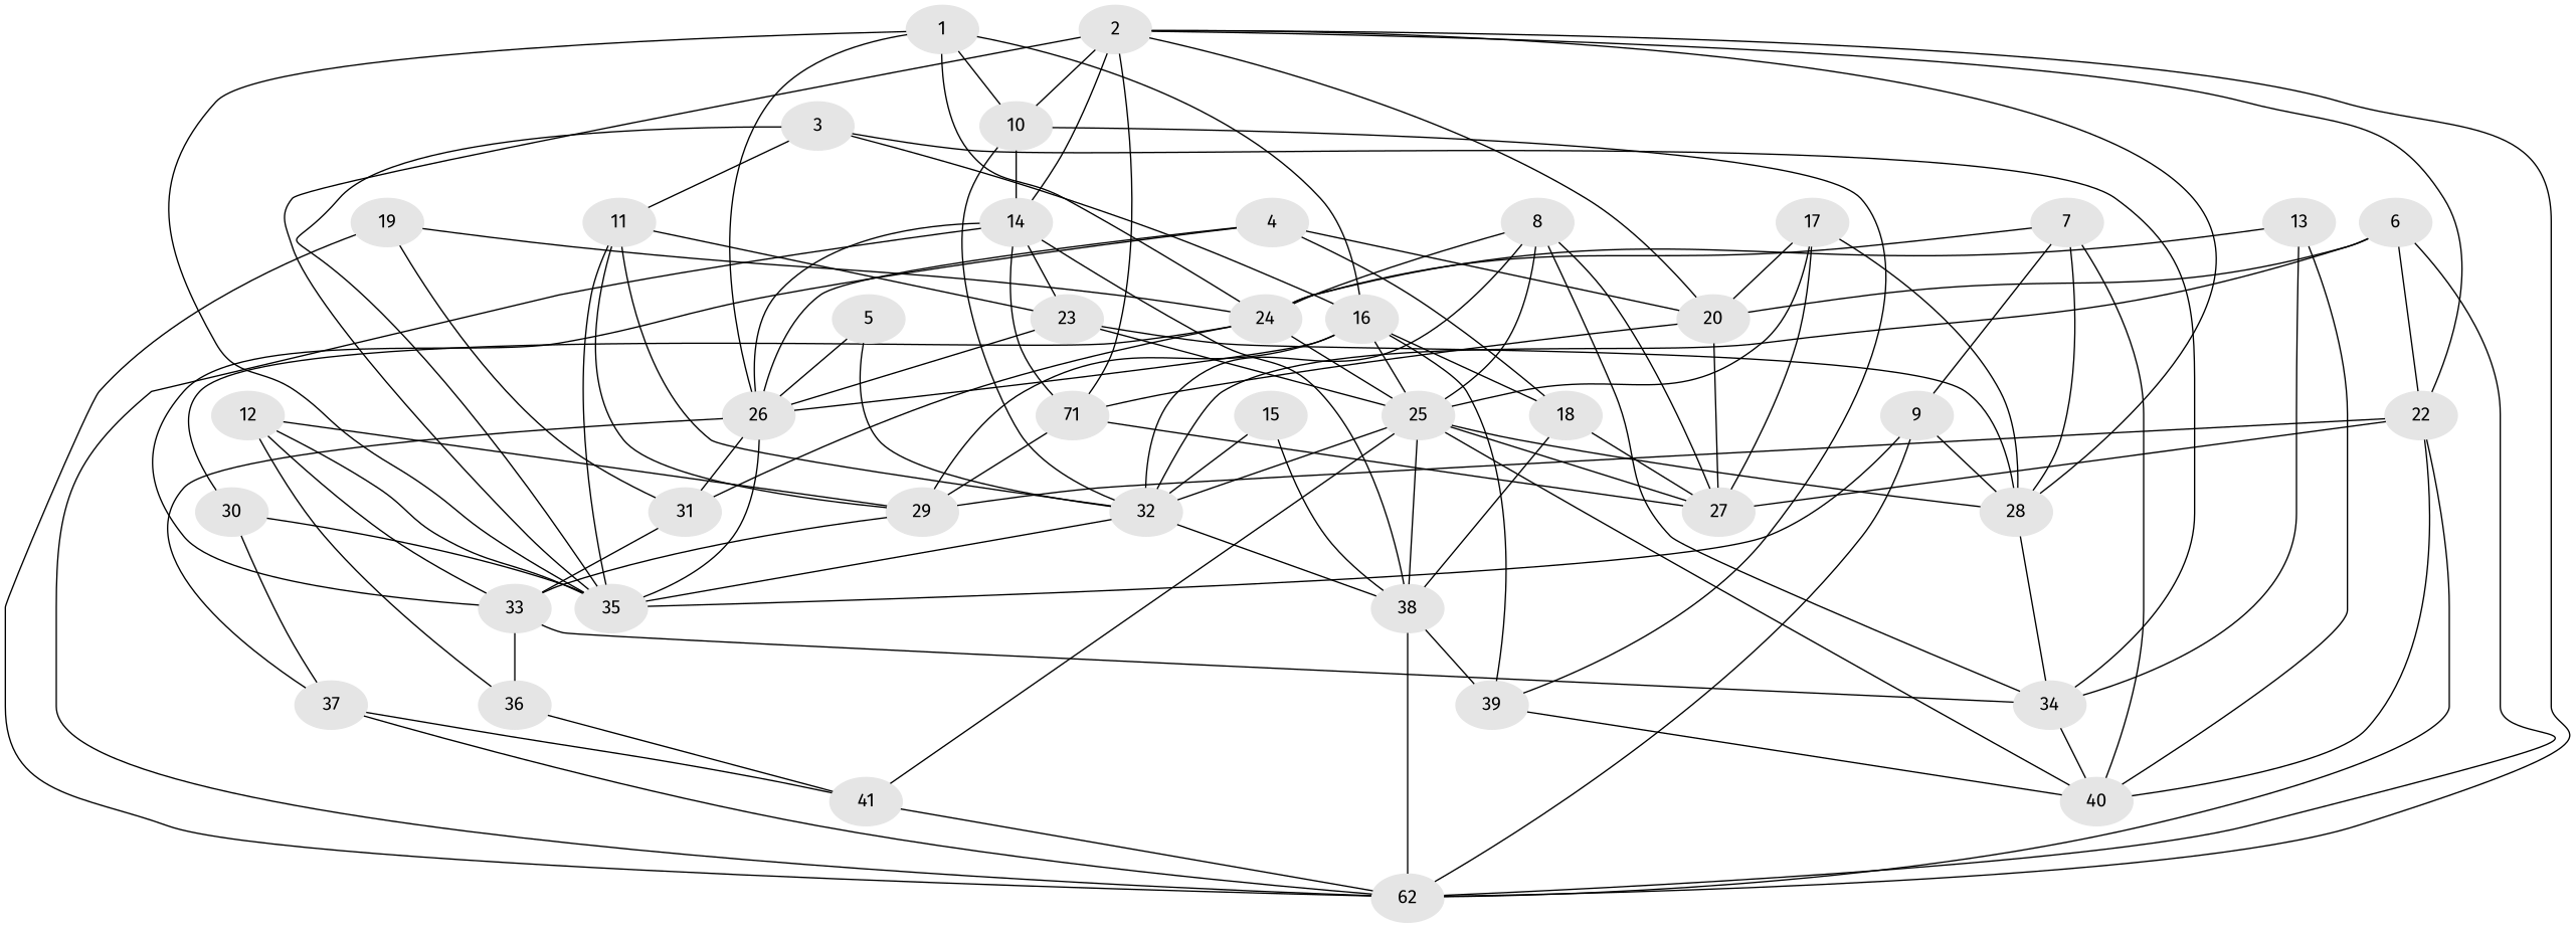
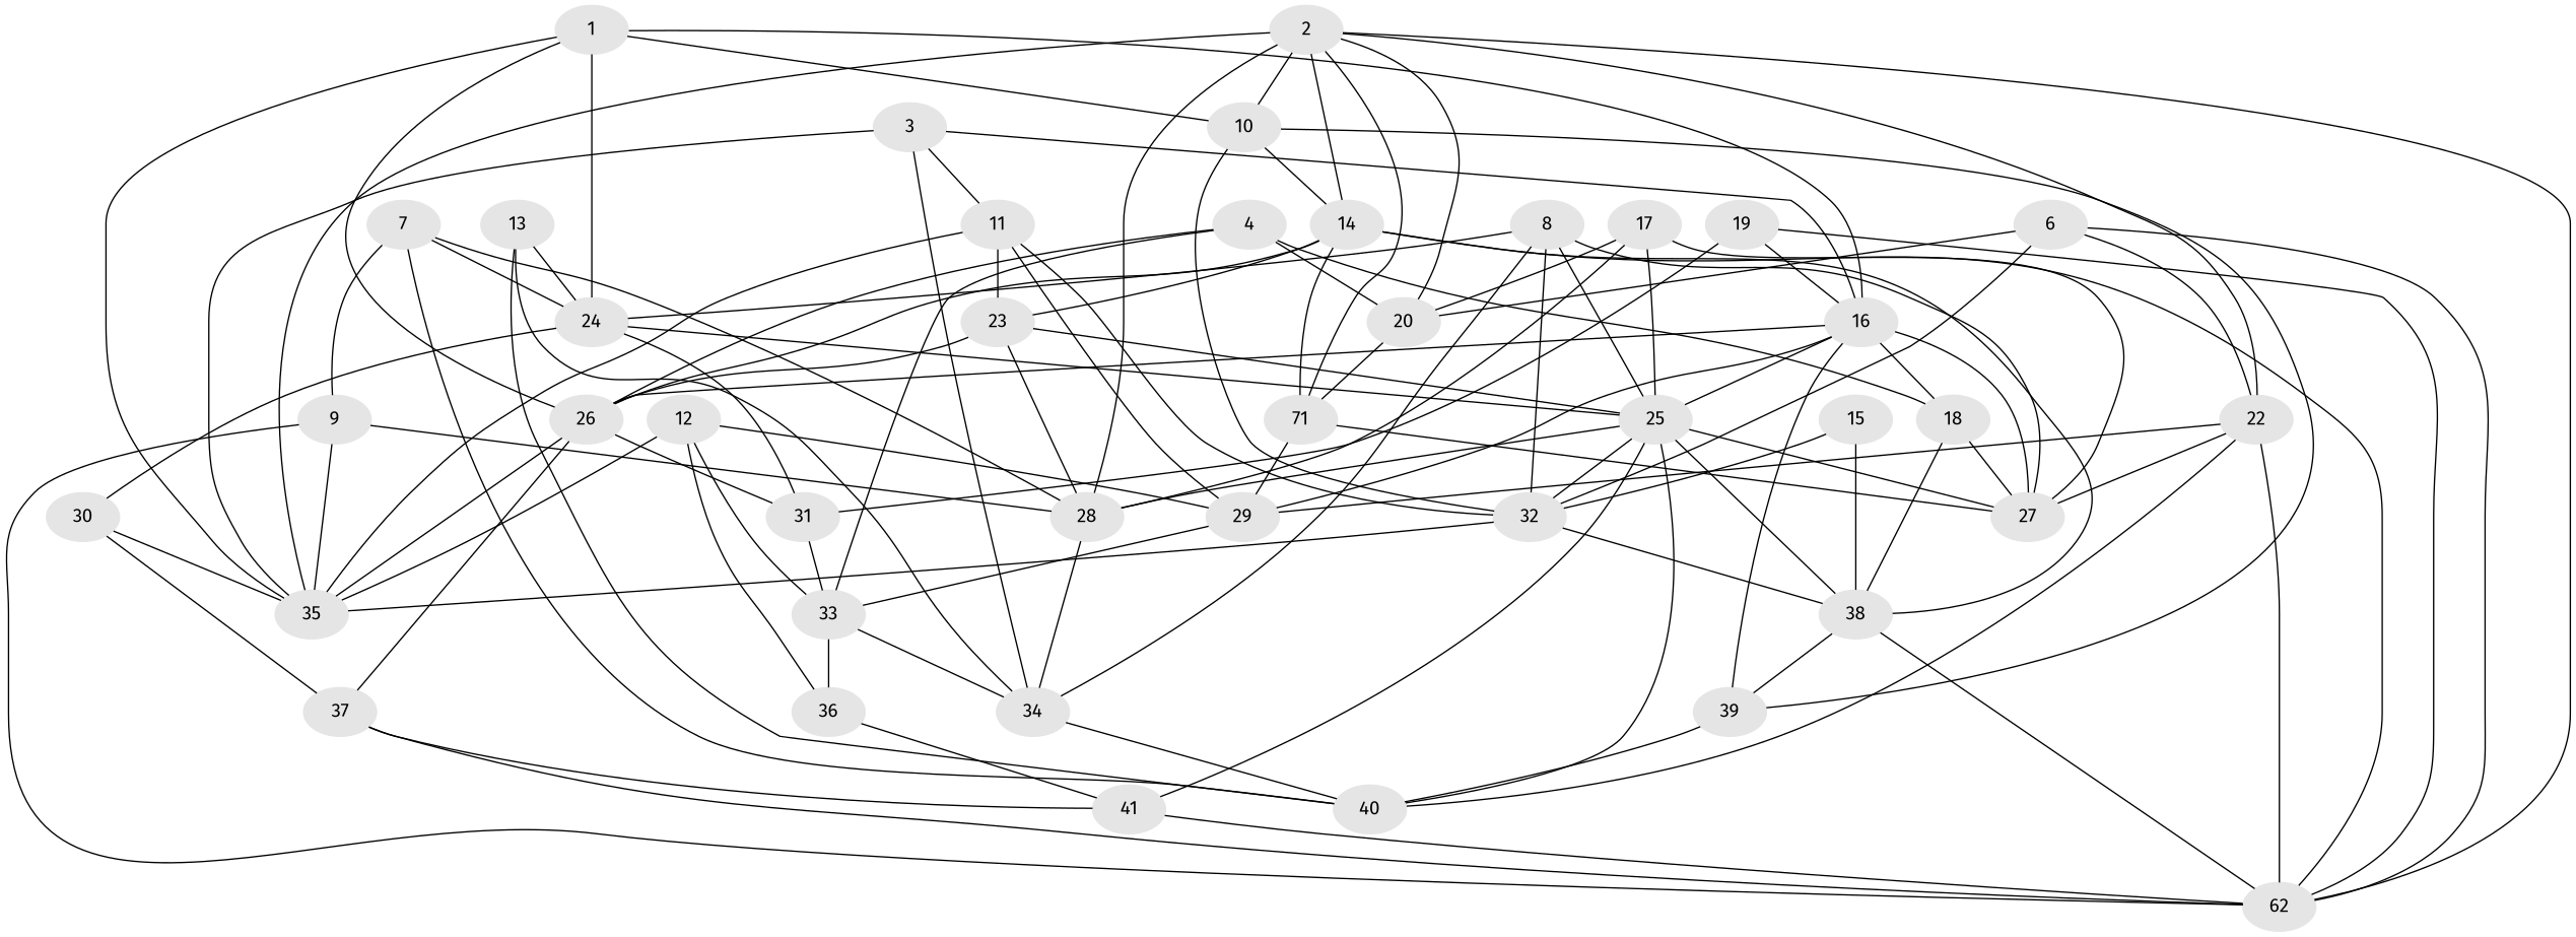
  graph {
    fontname="Fira Sans"
    node [color=gray90 fontname="Fira Sans" style=filled]
    edge [fontname="Fira Sans" weight=1.0]
    1
    10
    16
    24
    26
    35
    14
    32
    39
    18
    25
    29
    31
    30
    37
    2
    20
    n18 [label=71]
    22
    28
    n21 [label=62]
    23
    38
    27
    40
    34
    3
    11
    4
    33
    36
-   5
    6
    7
    9
    8
    41
    12
    13
    15
    17
    19
    1 -- 10
    1 -- 16
    1 -- 24
    1 -- 26
    1 -- 35
    10 -- 14
    10 -- 32
    10 -- 39
    16 -- 26 [weight=2.0]
    16 -- 39 [weight=2.0]
    16 -- 18
    16 -- 25
    16 -- 29
    24 -- 25
    24 -- 31
    24 -- 30
    26 -- 35 [weight=2.0]
    26 -- 31
    26 -- 37
    14 -- 26
    14 -- n18
    14 -- n21
    14 -- 23
    14 -- 38
    32 -- 35
    32 -- 38
    39 -- 40
    18 -- 38
    18 -- 27
    25 -- 32
    25 -- 28 [weight=2.0]
    25 -- 38
    25 -- 27
    25 -- 40
    25 -- 41
    29 -- 33
    31 -- 33 [weight=2.0]
    30 -- 35
    30 -- 37
    37 -- n21
    37 -- 41
    2 -- 10 [weight=2.0]
    2 -- 35 [weight=2.0]
    2 -- 14
    2 -- 20
    2 -- n18
    2 -- 22
    2 -- 28
    2 -- n21
    20 -- n18
-   20 -- 27
+   16 -- 27
    n18 -- 29
    n18 -- 27
    22 -- 29
    22 -- n21
    22 -- 27
    22 -- 40
    28 -- 34
    23 -- 26
    23 -- 25
    23 -- 28
    38 -- 39
    38 -- n21
    34 -- 40
    3 -- 16
    3 -- 35
    3 -- 34
    3 -- 11
    11 -- 35
    11 -- 32
    11 -- 29
    11 -- 23
    4 -- 26
    4 -- 18
    4 -- 20
    4 -- 33
    33 -- 34
    33 -- 36
    36 -- 41
-   5 -- 26
-   5 -- 32
    6 -- 32
    6 -- 20
    6 -- 22
    6 -- n21
    7 -- 24
    7 -- 28
    7 -- 40
    7 -- 9
    9 -- 35
    9 -- 28
    9 -- n21
    8 -- 24
    8 -- 32
    8 -- 25
    8 -- 27
    8 -- 34
    41 -- n21
    12 -- 35
    12 -- 29
    12 -- 33
    12 -- 36
    13 -- 24
    13 -- 40
    13 -- 34
    15 -- 32
    15 -- 38
    17 -- 25
    17 -- 20
    17 -- 28
    17 -- 27
-   19 -- 24
+   19 -- 16
    19 -- 31
    19 -- n21
  }
